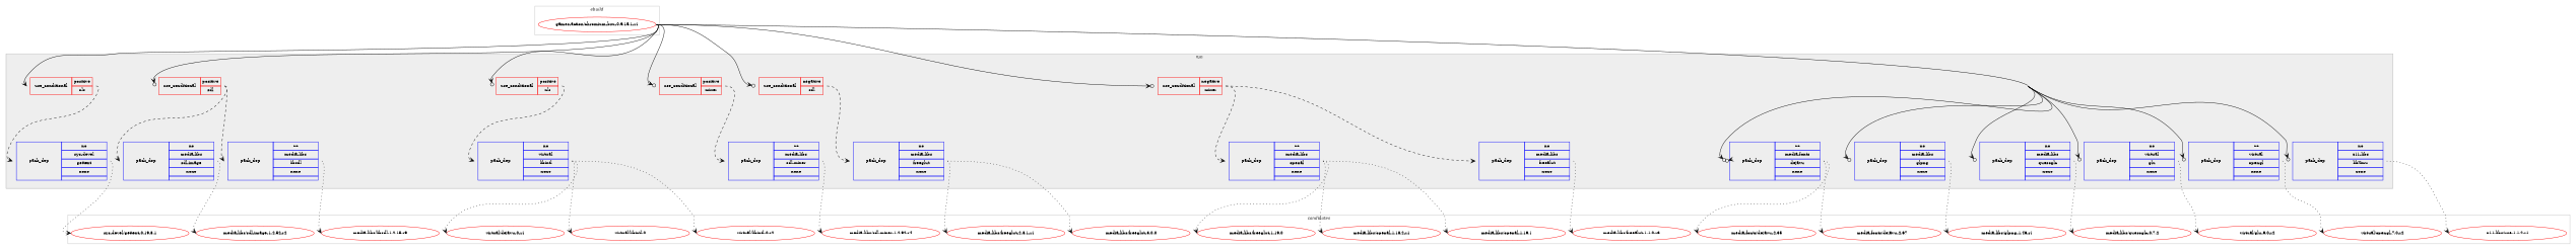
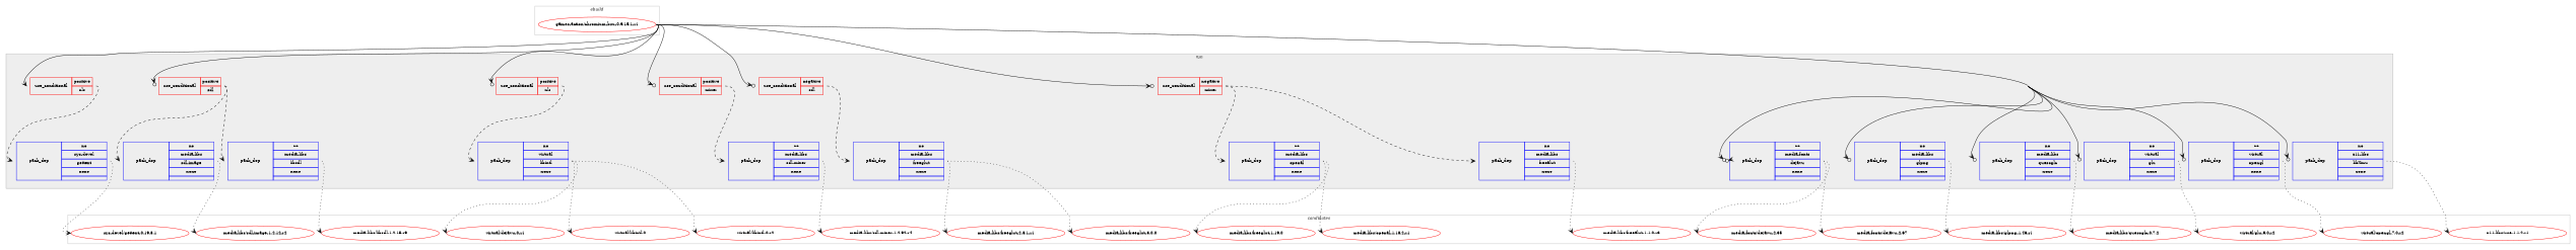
  digraph {
    compound=true
    concentrate=true
    fontname="DejaVu Serif"
    fontsize=10
    newrank=true
    rankdir=TB
    ranksep=1.5
    node [color=red fontname="DejaVu Serif" fontsize=10]
    edge [arrowhead=vee fontname="DejaVu Serif" headport=w style=dotted tailport=e weight=20]
    n1 [label="games-action/chromium-bsu-0.9.15.1-r1" width=4]
    n2 [color=blue label=<<TABLE BORDER="0" CELLBORDER="1" CELLSPACING="0" CELLPADDING="4" WIDTH="220"><TR><TD ROWSPAN="6" CELLPADDING="30">pack_dep</TD></TR><TR><TD WIDTH="110">no</TD></TR><TR><TD>sys-devel</TD></TR><TR><TD>gettext</TD></TR><TR><TD>none</TD></TR><TR><TD></TD></TR></TABLE>> shape=none]
    n3 [label=<<TABLE BORDER="0" CELLBORDER="1" CELLSPACING="0" CELLPADDING="4"><TR><TD ROWSPAN="3" CELLPADDING="10">use_conditional</TD></TR><TR><TD>positive</TD></TR><TR><TD>nls</TD></TR></TABLE>> shape=none]
    n4 [color=blue label=<<TABLE BORDER="0" CELLBORDER="1" CELLSPACING="0" CELLPADDING="4" WIDTH="220"><TR><TD ROWSPAN="6" CELLPADDING="30">pack_dep</TD></TR><TR><TD WIDTH="110">no</TD></TR><TR><TD>media-libs</TD></TR><TR><TD>freealut</TD></TR><TR><TD>none</TD></TR><TR><TD></TD></TR></TABLE>> shape=none]
    n5 [color=blue label=<<TABLE BORDER="0" CELLBORDER="1" CELLSPACING="0" CELLPADDING="4" WIDTH="220"><TR><TD ROWSPAN="6" CELLPADDING="30">pack_dep</TD></TR><TR><TD WIDTH="110">no</TD></TR><TR><TD>media-libs</TD></TR><TR><TD>openal</TD></TR><TR><TD>none</TD></TR><TR><TD></TD></TR></TABLE>> shape=none]
    n6 [label=<<TABLE BORDER="0" CELLBORDER="1" CELLSPACING="0" CELLPADDING="4"><TR><TD ROWSPAN="3" CELLPADDING="10">use_conditional</TD></TR><TR><TD>negative</TD></TR><TR><TD>mixer</TD></TR></TABLE>> shape=none]
    n7 [color=blue label=<<TABLE BORDER="0" CELLBORDER="1" CELLSPACING="0" CELLPADDING="4" WIDTH="220"><TR><TD ROWSPAN="6" CELLPADDING="30">pack_dep</TD></TR><TR><TD WIDTH="110">no</TD></TR><TR><TD>media-libs</TD></TR><TR><TD>freeglut</TD></TR><TR><TD>none</TD></TR><TR><TD></TD></TR></TABLE>> shape=none]
    n8 [label=<<TABLE BORDER="0" CELLBORDER="1" CELLSPACING="0" CELLPADDING="4"><TR><TD ROWSPAN="3" CELLPADDING="10">use_conditional</TD></TR><TR><TD>negative</TD></TR><TR><TD>sdl</TD></TR></TABLE>> shape=none]
    n9 [color=blue label=<<TABLE BORDER="0" CELLBORDER="1" CELLSPACING="0" CELLPADDING="4" WIDTH="220"><TR><TD ROWSPAN="6" CELLPADDING="30">pack_dep</TD></TR><TR><TD WIDTH="110">no</TD></TR><TR><TD>media-libs</TD></TR><TR><TD>sdl-mixer</TD></TR><TR><TD>none</TD></TR><TR><TD></TD></TR></TABLE>> shape=none]
    n10 [label=<<TABLE BORDER="0" CELLBORDER="1" CELLSPACING="0" CELLPADDING="4"><TR><TD ROWSPAN="3" CELLPADDING="10">use_conditional</TD></TR><TR><TD>positive</TD></TR><TR><TD>mixer</TD></TR></TABLE>> shape=none]
    n11 [color=blue label=<<TABLE BORDER="0" CELLBORDER="1" CELLSPACING="0" CELLPADDING="4" WIDTH="220"><TR><TD ROWSPAN="6" CELLPADDING="30">pack_dep</TD></TR><TR><TD WIDTH="110">no</TD></TR><TR><TD>virtual</TD></TR><TR><TD>libintl</TD></TR><TR><TD>none</TD></TR><TR><TD></TD></TR></TABLE>> shape=none]
    n12 [label=<<TABLE BORDER="0" CELLBORDER="1" CELLSPACING="0" CELLPADDING="4"><TR><TD ROWSPAN="3" CELLPADDING="10">use_conditional</TD></TR><TR><TD>positive</TD></TR><TR><TD>nls</TD></TR></TABLE>> shape=none]
    n13 [color=blue label=<<TABLE BORDER="0" CELLBORDER="1" CELLSPACING="0" CELLPADDING="4" WIDTH="220"><TR><TD ROWSPAN="6" CELLPADDING="30">pack_dep</TD></TR><TR><TD WIDTH="110">no</TD></TR><TR><TD>media-libs</TD></TR><TR><TD>libsdl</TD></TR><TR><TD>none</TD></TR><TR><TD></TD></TR></TABLE>> shape=none]
    n14 [color=blue label=<<TABLE BORDER="0" CELLBORDER="1" CELLSPACING="0" CELLPADDING="4" WIDTH="220"><TR><TD ROWSPAN="6" CELLPADDING="30">pack_dep</TD></TR><TR><TD WIDTH="110">no</TD></TR><TR><TD>media-libs</TD></TR><TR><TD>sdl-image</TD></TR><TR><TD>none</TD></TR><TR><TD></TD></TR></TABLE>> shape=none]
    n15 [label=<<TABLE BORDER="0" CELLBORDER="1" CELLSPACING="0" CELLPADDING="4"><TR><TD ROWSPAN="3" CELLPADDING="10">use_conditional</TD></TR><TR><TD>positive</TD></TR><TR><TD>sdl</TD></TR></TABLE>> shape=none]
    n16 [color=blue label=<<TABLE BORDER="0" CELLBORDER="1" CELLSPACING="0" CELLPADDING="4" WIDTH="220"><TR><TD ROWSPAN="6" CELLPADDING="30">pack_dep</TD></TR><TR><TD WIDTH="110">no</TD></TR><TR><TD>media-fonts</TD></TR><TR><TD>dejavu</TD></TR><TR><TD>none</TD></TR><TR><TD></TD></TR></TABLE>> shape=none]
    n17 [color=blue label=<<TABLE BORDER="0" CELLBORDER="1" CELLSPACING="0" CELLPADDING="4" WIDTH="220"><TR><TD ROWSPAN="6" CELLPADDING="30">pack_dep</TD></TR><TR><TD WIDTH="110">no</TD></TR><TR><TD>media-libs</TD></TR><TR><TD>glpng</TD></TR><TR><TD>none</TD></TR><TR><TD></TD></TR></TABLE>> shape=none]
    n18 [color=blue label=<<TABLE BORDER="0" CELLBORDER="1" CELLSPACING="0" CELLPADDING="4" WIDTH="220"><TR><TD ROWSPAN="6" CELLPADDING="30">pack_dep</TD></TR><TR><TD WIDTH="110">no</TD></TR><TR><TD>media-libs</TD></TR><TR><TD>quesoglc</TD></TR><TR><TD>none</TD></TR><TR><TD></TD></TR></TABLE>> shape=none]
    n19 [color=blue label=<<TABLE BORDER="0" CELLBORDER="1" CELLSPACING="0" CELLPADDING="4" WIDTH="220"><TR><TD ROWSPAN="6" CELLPADDING="30">pack_dep</TD></TR><TR><TD WIDTH="110">no</TD></TR><TR><TD>virtual</TD></TR><TR><TD>glu</TD></TR><TR><TD>none</TD></TR><TR><TD></TD></TR></TABLE>> shape=none]
    n20 [color=blue label=<<TABLE BORDER="0" CELLBORDER="1" CELLSPACING="0" CELLPADDING="4" WIDTH="220"><TR><TD ROWSPAN="6" CELLPADDING="30">pack_dep</TD></TR><TR><TD WIDTH="110">no</TD></TR><TR><TD>virtual</TD></TR><TR><TD>opengl</TD></TR><TR><TD>none</TD></TR><TR><TD></TD></TR></TABLE>> shape=none]
    n21 [color=blue label=<<TABLE BORDER="0" CELLBORDER="1" CELLSPACING="0" CELLPADDING="4" WIDTH="220"><TR><TD ROWSPAN="6" CELLPADDING="30">pack_dep</TD></TR><TR><TD WIDTH="110">no</TD></TR><TR><TD>x11-libs</TD></TR><TR><TD>libXmu</TD></TR><TR><TD>none</TD></TR><TR><TD></TD></TR></TABLE>> shape=none]
    n22 [label="media-libs/freealut-1.1.0-r3" width=4]
    n23 [label="sys-devel/gettext-0.19.8.1" width=4]
    n24 [label="media-libs/openal-1.18.2-r1" width=4]
    n25 [label="media-libs/freeglut-1.19.0" width=4]
-   n26 [label="media-libs/openal-1.19.1" width=4]
    n27 [label="media-libs/freeglut-2.8.1-r1" width=4]
    n28 [label="media-libs/freeglut-3.0.0" width=4]
    n29 [label="media-libs/sdl-mixer-1.2.92-r4" width=4]
    n30 [label="virtual/libintl-0" width=4]
    n31 [label="virtual/dejavu-0-r1" width=4]
    n32 [label="virtual/libintl-0-r2" width=4]
    n33 [label="media-libs/libsdl-1.2.15-r9" width=4]
-   n34 [label="media-libs/sdl-image-1.2.52-r2" width=4]
+   n34 [label="media-libs/sdl-image-1.2.12-r2" width=4]
    n35 [label="media-fonts/dejavu-2.35" width=4]
    n36 [label="media-fonts/dejavu-2.67" width=4]
    n37 [label="media-libs/glpng-1.46-r1" width=4]
    n38 [label="media-libs/quesoglc-0.7.2" width=4]
    n39 [label="virtual/glu-9.0-r2" width=4]
    n40 [label="virtual/opengl-7.0-r2" width=4]
    n41 [label="x11-libs/use-1.1.2-r1" width=4]
    subgraph cluster_1 {
      color=gray
      label=<<i>ebuild</i>>
      rank=same
      n1
    }
    subgraph cluster_2 {
      color=gray
      label=<<i>dependencies</i>>
      subgraph cluster_3 {
        color=gray
        fillcolor="#eeeeee"
        label=<<i>compile</i>>
        style=filled
        subgraph sub_4 {
          color=gray
          fillcolor="#eeeeee"
          label=<<i>compile</i>>
          style=filled
          n3
          subgraph sub_5 {
            color=gray
            fillcolor="#eeeeee"
            label=<<i>compile</i>>
            style=filled
            n2
          }
        }
      }
      subgraph cluster_6 {
        color=gray
        fillcolor="#eeeeee"
        label=<<i>compile and run</i>>
        style=filled
        subgraph sub_7 {
          color=gray
          fillcolor="#eeeeee"
          label=<<i>compile and run</i>>
          style=filled
          n6
          subgraph sub_8 {
            color=gray
            fillcolor="#eeeeee"
            label=<<i>compile and run</i>>
            style=filled
            n4
          }
          subgraph sub_9 {
            color=gray
            fillcolor="#eeeeee"
            label=<<i>compile and run</i>>
            style=filled
            n5
          }
        }
        subgraph sub_10 {
          color=gray
          fillcolor="#eeeeee"
          label=<<i>compile and run</i>>
          style=filled
          n8
          subgraph sub_11 {
            color=gray
            fillcolor="#eeeeee"
            label=<<i>compile and run</i>>
            style=filled
            n7
          }
        }
        subgraph sub_12 {
          color=gray
          fillcolor="#eeeeee"
          label=<<i>compile and run</i>>
          style=filled
          n10
          subgraph sub_13 {
            color=gray
            fillcolor="#eeeeee"
            label=<<i>compile and run</i>>
            style=filled
            n9
          }
        }
        subgraph sub_14 {
          color=gray
          fillcolor="#eeeeee"
          label=<<i>compile and run</i>>
          style=filled
          n12
          subgraph sub_15 {
            color=gray
            fillcolor="#eeeeee"
            label=<<i>compile and run</i>>
            style=filled
            n11
          }
        }
        subgraph sub_16 {
          color=gray
          fillcolor="#eeeeee"
          label=<<i>compile and run</i>>
          style=filled
          n15
          subgraph sub_17 {
            color=gray
            fillcolor="#eeeeee"
            label=<<i>compile and run</i>>
            style=filled
            n13
          }
          subgraph sub_18 {
            color=gray
            fillcolor="#eeeeee"
            label=<<i>compile and run</i>>
            style=filled
            n14
          }
        }
        subgraph sub_19 {
          color=gray
          fillcolor="#eeeeee"
          label=<<i>compile and run</i>>
          style=filled
          n16
        }
        subgraph sub_20 {
          color=gray
          fillcolor="#eeeeee"
          label=<<i>compile and run</i>>
          style=filled
          n17
        }
        subgraph sub_21 {
          color=gray
          fillcolor="#eeeeee"
          label=<<i>compile and run</i>>
          style=filled
          n18
        }
        subgraph sub_22 {
          color=gray
          fillcolor="#eeeeee"
          label=<<i>compile and run</i>>
          style=filled
          n19
        }
        subgraph sub_23 {
          color=gray
          fillcolor="#eeeeee"
          label=<<i>compile and run</i>>
          style=filled
          n20
        }
        subgraph sub_24 {
          color=gray
          fillcolor="#eeeeee"
          label=<<i>compile and run</i>>
          style=filled
          n21
        }
      }
      subgraph cluster_25 {
        color=gray
        fillcolor="#eeeeee"
        label=<<i>run</i>>
        style=filled
      }
    }
    subgraph cluster_26 {
      color=gray
      label=<<i>candidates</i>>
      rank=same
      subgraph sub_27 {
        color=black
        label=<<i>candidates</i>>
        nodesep=1
        rank=same
        n22
      }
      subgraph sub_28 {
        color=black
        label=<<i>candidates</i>>
        nodesep=1
        rank=same
        n23
      }
      subgraph sub_29 {
        color=black
        label=<<i>candidates</i>>
        nodesep=1
        rank=same
        n24
        n25
-       n26
      }
      subgraph sub_30 {
        color=black
        label=<<i>candidates</i>>
        nodesep=1
        rank=same
        n27
        n28
      }
      subgraph sub_31 {
        color=black
        label=<<i>candidates</i>>
        nodesep=1
        rank=same
        n29
      }
      subgraph sub_32 {
        color=black
        label=<<i>candidates</i>>
        nodesep=1
        rank=same
        n30
        n31
        n32
      }
      subgraph sub_33 {
        color=black
        label=<<i>candidates</i>>
        nodesep=1
        rank=same
        n33
      }
      subgraph sub_34 {
        color=black
        label=<<i>candidates</i>>
        nodesep=1
        rank=same
        n34
      }
      subgraph sub_35 {
        color=black
        label=<<i>candidates</i>>
        nodesep=1
        rank=same
        n35
        n36
      }
      subgraph sub_36 {
        color=black
        label=<<i>candidates</i>>
        nodesep=1
        rank=same
        n37
      }
      subgraph sub_37 {
        color=black
        label=<<i>candidates</i>>
        nodesep=1
        rank=same
        n38
      }
      subgraph sub_38 {
        color=black
        label=<<i>candidates</i>>
        nodesep=1
        rank=same
        n39
      }
      subgraph sub_39 {
        color=black
        label=<<i>candidates</i>>
        nodesep=1
        rank=same
        n40
      }
      subgraph sub_40 {
        color=black
        label=<<i>candidates</i>>
        nodesep=1
        rank=same
        n41
      }
    }
    n1 -> n3 [style=solid]
    n1 -> n6 [arrowhead=odotvee style=solid]
    n1 -> n8 [arrowhead=odotvee style=solid]
    n1 -> n10 [arrowhead=odotvee style=solid]
    n1 -> n12 [arrowhead=odotvee style=solid]
    n1 -> n15 [arrowhead=odotvee style=solid]
    n1 -> n16 [arrowhead=odotvee style=solid]
    n1 -> n17 [arrowhead=odotvee style=solid]
    n1 -> n18 [arrowhead=odotvee style=solid]
    n1 -> n19 [arrowhead=odotvee style=solid]
    n1 -> n20 [arrowhead=odotvee style=solid]
    n1 -> n21 [arrowhead=odotvee style=solid]
    n2 -> n23 [weight=100]
    n3 -> n2 [style=dashed]
    n4 -> n22 [weight=100]
    n5 -> n24 [weight=100]
    n5 -> n25 [weight=100]
-   n5 -> n26 [weight=100]
    n6 -> n4 [style=dashed]
    n6 -> n5 [style=dashed]
    n7 -> n27 [weight=100]
    n7 -> n28 [weight=100]
    n8 -> n7 [style=dashed]
    n9 -> n29 [weight=100]
    n10 -> n9 [style=dashed]
    n11 -> n30 [weight=100]
    n11 -> n31 [weight=100]
    n11 -> n32 [weight=100]
    n12 -> n11 [style=dashed]
    n13 -> n33 [weight=100]
    n14 -> n34 [weight=100]
    n15 -> n13 [style=dashed]
    n15 -> n14 [style=dashed]
    n16 -> n35 [weight=100]
    n16 -> n36 [weight=100]
    n17 -> n37 [weight=100]
    n18 -> n38 [weight=100]
    n19 -> n39 [weight=100]
    n20 -> n40 [weight=100]
    n21 -> n41 [weight=100]
  }
